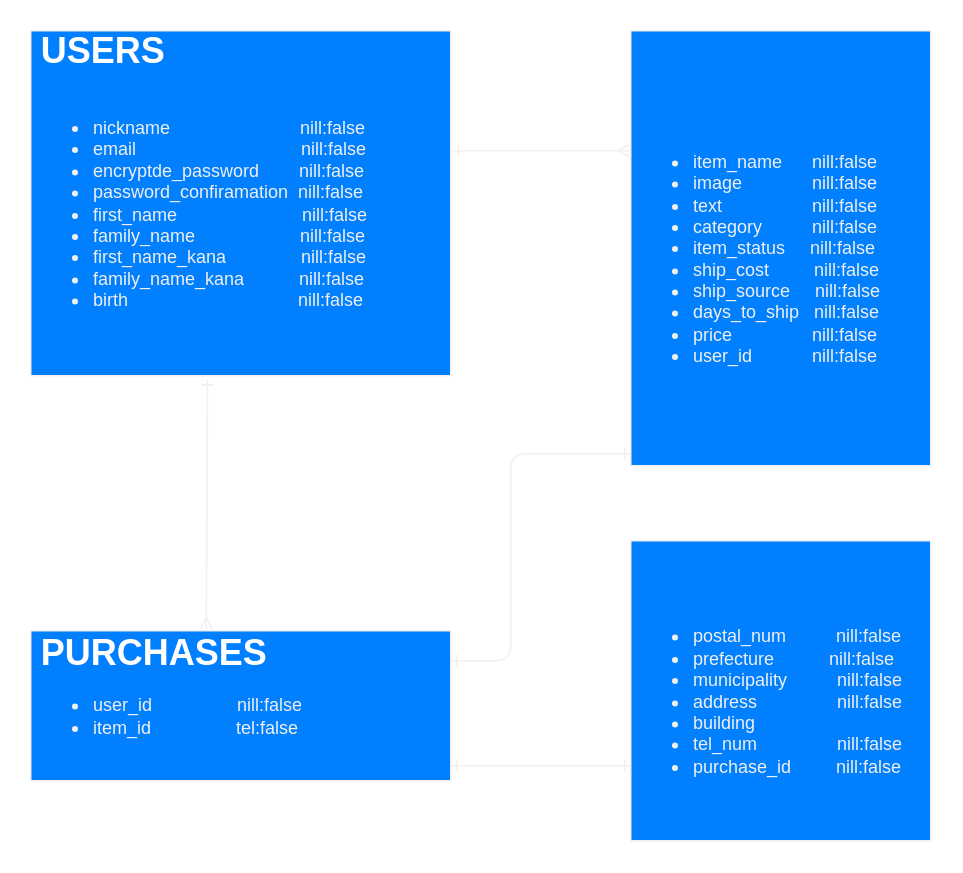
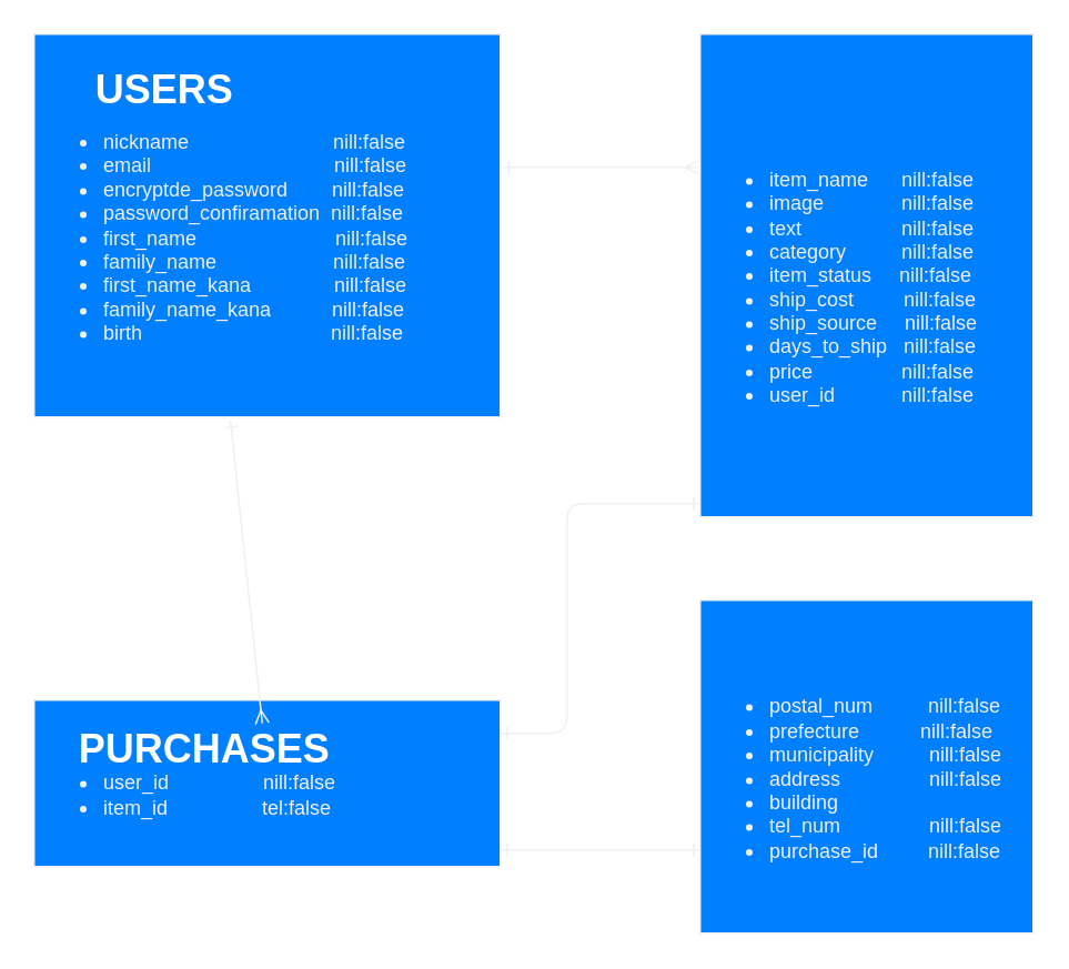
  <mxCell id="0" />
  <mxCell id="1" parent="0" />
  <mxCell id="2" value="&lt;div&gt;&lt;br&gt;&lt;/div&gt;&lt;ul&gt;&lt;li&gt;nickname&amp;nbsp; &amp;nbsp; &amp;nbsp; &amp;nbsp; &amp;nbsp; &amp;nbsp; &amp;nbsp; &amp;nbsp; &amp;nbsp; &amp;nbsp; &amp;nbsp; &amp;nbsp; &amp;nbsp; nill:false&lt;/li&gt;&lt;li&gt;email&amp;nbsp; &amp;nbsp; &amp;nbsp; &amp;nbsp; &amp;nbsp; &amp;nbsp; &amp;nbsp; &amp;nbsp; &amp;nbsp; &amp;nbsp; &amp;nbsp; &amp;nbsp; &amp;nbsp; &amp;nbsp; &amp;nbsp; &amp;nbsp; &amp;nbsp;nill:false&lt;/li&gt;&lt;li&gt;encryptde_password&amp;nbsp; &amp;nbsp; &amp;nbsp; &amp;nbsp; nill:false&lt;/li&gt;&lt;li&gt;password_confiramation&amp;nbsp; nill:false&lt;/li&gt;&lt;li&gt;first_name&amp;nbsp; &amp;nbsp; &amp;nbsp; &amp;nbsp; &amp;nbsp; &amp;nbsp; &amp;nbsp; &amp;nbsp; &amp;nbsp; &amp;nbsp; &amp;nbsp; &amp;nbsp; &amp;nbsp;nill:false&lt;/li&gt;&lt;li&gt;family_name&amp;nbsp; &amp;nbsp; &amp;nbsp; &amp;nbsp; &amp;nbsp; &amp;nbsp; &amp;nbsp; &amp;nbsp; &amp;nbsp; &amp;nbsp; &amp;nbsp;nill:false&lt;/li&gt;&lt;li&gt;first_name_kana&amp;nbsp; &amp;nbsp; &amp;nbsp; &amp;nbsp; &amp;nbsp; &amp;nbsp; &amp;nbsp; &amp;nbsp;nill:false&lt;/li&gt;&lt;li&gt;family_name_kana&amp;nbsp; &amp;nbsp; &amp;nbsp; &amp;nbsp; &amp;nbsp; &amp;nbsp;nill:false&lt;/li&gt;&lt;li&gt;birth&amp;nbsp; &amp;nbsp; &amp;nbsp; &amp;nbsp; &amp;nbsp; &amp;nbsp; &amp;nbsp; &amp;nbsp; &amp;nbsp; &amp;nbsp; &amp;nbsp; &amp;nbsp; &amp;nbsp; &amp;nbsp; &amp;nbsp; &amp;nbsp; &amp;nbsp; nill:false&lt;/li&gt;&lt;/ul&gt;" style="text;html=1;whiteSpace=wrap;verticalAlign=middle;overflow=hidden;container=1;strokeColor=#f0f0f0;fillColor=#007FFF;fontColor=#F0F0F0;" vertex="1" parent="1"><mxGeometry x="20" y="20" width="280" height="230" as="geometry" /></mxCell>
- <mxCell id="3" value="USERS" style="text;strokeColor=none;fillColor=none;html=1;fontSize=24;fontStyle=1;verticalAlign=middle;align=center;fontColor=#FFFFFF;" vertex="1" parent="2"><mxGeometry width="96.552" height="27.059" as="geometry" /></mxCell>
+ <mxCell id="3" value="USERS" style="text;strokeColor=none;fillColor=none;html=1;fontSize=24;fontStyle=1;verticalAlign=middle;align=center;fontColor=#FFFFFF;" vertex="1" parent="2"><mxGeometry x="30" y="20" width="96.552" height="27.059" as="geometry" /></mxCell>
  <mxCell id="4" style="edgeStyle=orthogonalEdgeStyle;rounded=0;orthogonalLoop=1;jettySize=auto;html=1;exitX=0.5;exitY=1;exitDx=0;exitDy=0;" edge="1" parent="1" source="2" target="2"><mxGeometry relative="1" as="geometry" /></mxCell>
  <mxCell id="5" value="&lt;div&gt;&lt;br&gt;&lt;/div&gt;&lt;ul&gt;&lt;li&gt;item_name&amp;nbsp; &amp;nbsp; &amp;nbsp; nill:false&lt;/li&gt;&lt;li&gt;image&amp;nbsp; &amp;nbsp; &amp;nbsp; &amp;nbsp; &amp;nbsp; &amp;nbsp; &amp;nbsp; nill:false&lt;/li&gt;&lt;li&gt;text&amp;nbsp; &amp;nbsp; &amp;nbsp; &amp;nbsp; &amp;nbsp; &amp;nbsp; &amp;nbsp; &amp;nbsp; &amp;nbsp; nill:false&lt;/li&gt;&lt;li&gt;category&amp;nbsp; &amp;nbsp; &amp;nbsp; &amp;nbsp; &amp;nbsp; nill:false&lt;/li&gt;&lt;li&gt;item_status&amp;nbsp; &amp;nbsp; &amp;nbsp;nill:false&lt;/li&gt;&lt;li&gt;ship_cost&amp;nbsp; &amp;nbsp; &amp;nbsp; &amp;nbsp; &amp;nbsp;nill:false&lt;/li&gt;&lt;li&gt;ship_source&amp;nbsp; &amp;nbsp; &amp;nbsp;nill:false&lt;/li&gt;&lt;li&gt;days_to_ship&amp;nbsp; &amp;nbsp;nill:false&lt;/li&gt;&lt;li&gt;price&amp;nbsp; &amp;nbsp; &amp;nbsp; &amp;nbsp; &amp;nbsp; &amp;nbsp; &amp;nbsp; &amp;nbsp; nill:false&lt;/li&gt;&lt;li&gt;user_id&amp;nbsp; &amp;nbsp; &amp;nbsp; &amp;nbsp; &amp;nbsp; &amp;nbsp; nill:false&lt;/li&gt;&lt;/ul&gt;" style="text;html=1;whiteSpace=wrap;verticalAlign=middle;overflow=hidden;container=1;strokeColor=#f0f0f0;fillColor=#007FFF;fontColor=#F0F0F0;" vertex="1" parent="1"><mxGeometry x="420" y="20" width="200" height="290" as="geometry" /></mxCell>
  <mxCell id="6" value="&lt;div&gt;&lt;br&gt;&lt;/div&gt;&lt;ul&gt;&lt;li&gt;user_id&amp;nbsp; &amp;nbsp; &amp;nbsp; &amp;nbsp; &amp;nbsp; &amp;nbsp; &amp;nbsp; &amp;nbsp; &amp;nbsp;nill:false&lt;/li&gt;&lt;li&gt;item_id&amp;nbsp; &amp;nbsp; &amp;nbsp; &amp;nbsp; &amp;nbsp; &amp;nbsp; &amp;nbsp; &amp;nbsp; &amp;nbsp;tel:false&lt;/li&gt;&lt;/ul&gt;" style="text;html=1;whiteSpace=wrap;verticalAlign=middle;overflow=hidden;container=1;strokeColor=#f0f0f0;fillColor=#007FFF;fontColor=#F0F0F0;" vertex="1" parent="1"><mxGeometry x="20" y="420" width="280" height="100" as="geometry" /></mxCell>
- <mxCell id="7" value="PURCHASES" style="text;strokeColor=none;fillColor=none;html=1;fontSize=24;fontStyle=1;verticalAlign=middle;align=center;fontColor=#FFFFFF;" vertex="1" parent="6"><mxGeometry width="164.14" height="30" as="geometry" /></mxCell>
+ <mxCell id="7" value="PURCHASES" style="text;strokeColor=none;fillColor=none;html=1;fontSize=24;fontStyle=1;verticalAlign=middle;align=center;fontColor=#FFFFFF;" vertex="1" parent="6"><mxGeometry x="20" y="15" width="164.14" height="30" as="geometry" /></mxCell>
  <mxCell id="8" value="&lt;div&gt;&lt;br&gt;&lt;/div&gt;&lt;ul&gt;&lt;li&gt;postal_num&amp;nbsp; &amp;nbsp; &amp;nbsp; &amp;nbsp; &amp;nbsp; nill:false&lt;/li&gt;&lt;li&gt;prefecture&amp;nbsp; &amp;nbsp; &amp;nbsp; &amp;nbsp; &amp;nbsp; &amp;nbsp;nill:false&lt;/li&gt;&lt;li&gt;municipality&amp;nbsp; &amp;nbsp; &amp;nbsp; &amp;nbsp; &amp;nbsp; nill:false&lt;/li&gt;&lt;li&gt;address&amp;nbsp; &amp;nbsp; &amp;nbsp; &amp;nbsp; &amp;nbsp; &amp;nbsp; &amp;nbsp; &amp;nbsp; nill:false&lt;/li&gt;&lt;li&gt;building&lt;/li&gt;&lt;li&gt;tel_num&amp;nbsp; &amp;nbsp; &amp;nbsp; &amp;nbsp; &amp;nbsp; &amp;nbsp; &amp;nbsp; &amp;nbsp; nill:false&lt;/li&gt;&lt;li&gt;purchase_id&amp;nbsp; &amp;nbsp; &amp;nbsp; &amp;nbsp; &amp;nbsp;nill:false&lt;/li&gt;&lt;/ul&gt;" style="text;html=1;whiteSpace=wrap;verticalAlign=middle;overflow=hidden;container=1;strokeColor=#f0f0f0;fillColor=#007FFF;fontColor=#F0F0F0;" vertex="1" parent="1"><mxGeometry x="420" y="360" width="200" height="200" as="geometry" /></mxCell>
  <mxCell id="9" value="" style="endArrow=ERmany;html=1;strokeWidth=1;startArrow=ERone;startFill=0;endFill=0;exitX=1.004;exitY=0.348;exitDx=0;exitDy=0;exitPerimeter=0;strokeColor=#F0F0F0;" edge="1" parent="1" source="2"><mxGeometry width="50" height="50" relative="1" as="geometry"><mxPoint x="310" y="80" as="sourcePoint" /><mxPoint x="419" y="100" as="targetPoint" /></mxGeometry></mxCell>
  <mxCell id="10" value="" style="endArrow=ERone;html=1;strokeWidth=1;startArrow=ERone;startFill=0;endFill=0;strokeColor=#F0F0F0;" edge="1" parent="1"><mxGeometry width="50" height="50" relative="1" as="geometry"><mxPoint x="300" y="440" as="sourcePoint" /><mxPoint x="420" y="302" as="targetPoint" /><Array as="points"><mxPoint x="340" y="440" /><mxPoint x="340" y="302" /></Array></mxGeometry></mxCell>
  <mxCell id="11" value="" style="endArrow=ERone;html=1;strokeWidth=1;startArrow=ERone;startFill=0;endFill=0;strokeColor=#F0F0F0;" edge="1" parent="1"><mxGeometry width="50" height="50" relative="1" as="geometry"><mxPoint x="300" y="510" as="sourcePoint" /><mxPoint x="420" y="510" as="targetPoint" /></mxGeometry></mxCell>
  <mxCell id="12" value="" style="endArrow=ERone;html=1;strokeWidth=1;startArrow=ERmany;startFill=0;endFill=0;strokeColor=#F0F0F0;exitX=0.713;exitY=-0.033;exitDx=0;exitDy=0;entryX=0.421;entryY=1.009;entryDx=0;entryDy=0;entryPerimeter=0;exitPerimeter=0;" edge="1" parent="1" source="7" target="2"><mxGeometry width="50" height="50" relative="1" as="geometry"><mxPoint x="140" y="380" as="sourcePoint" /><mxPoint x="140" y="250" as="targetPoint" /></mxGeometry></mxCell>
